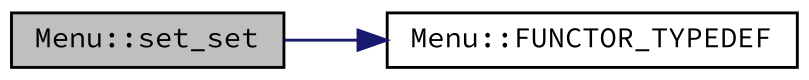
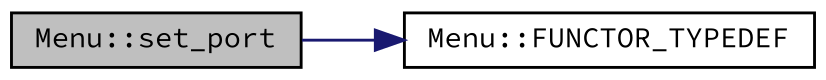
  digraph {
    rankdir=LR
    fontname="Source Code Pro"
    node [color=black fontname="Source Code Pro" fontsize=10 shape=record style=filled]
-   n1 [fillcolor=grey75 fontcolor=black height=0.2 label="Menu::set_set" width=0.4]
+   n1 [fillcolor=grey75 fontcolor=black height=0.2 label="Menu::set_port" width=0.4]
    n2 [fillcolor=white height=0.2 label="Menu::FUNCTOR_TYPEDEF" width=0.4]
    n1 -> n2 [color=midnightblue fontname="Source Code Pro" fontsize=10 labelfontname=Helvetica labelfontsize=10 style=solid]
  }
